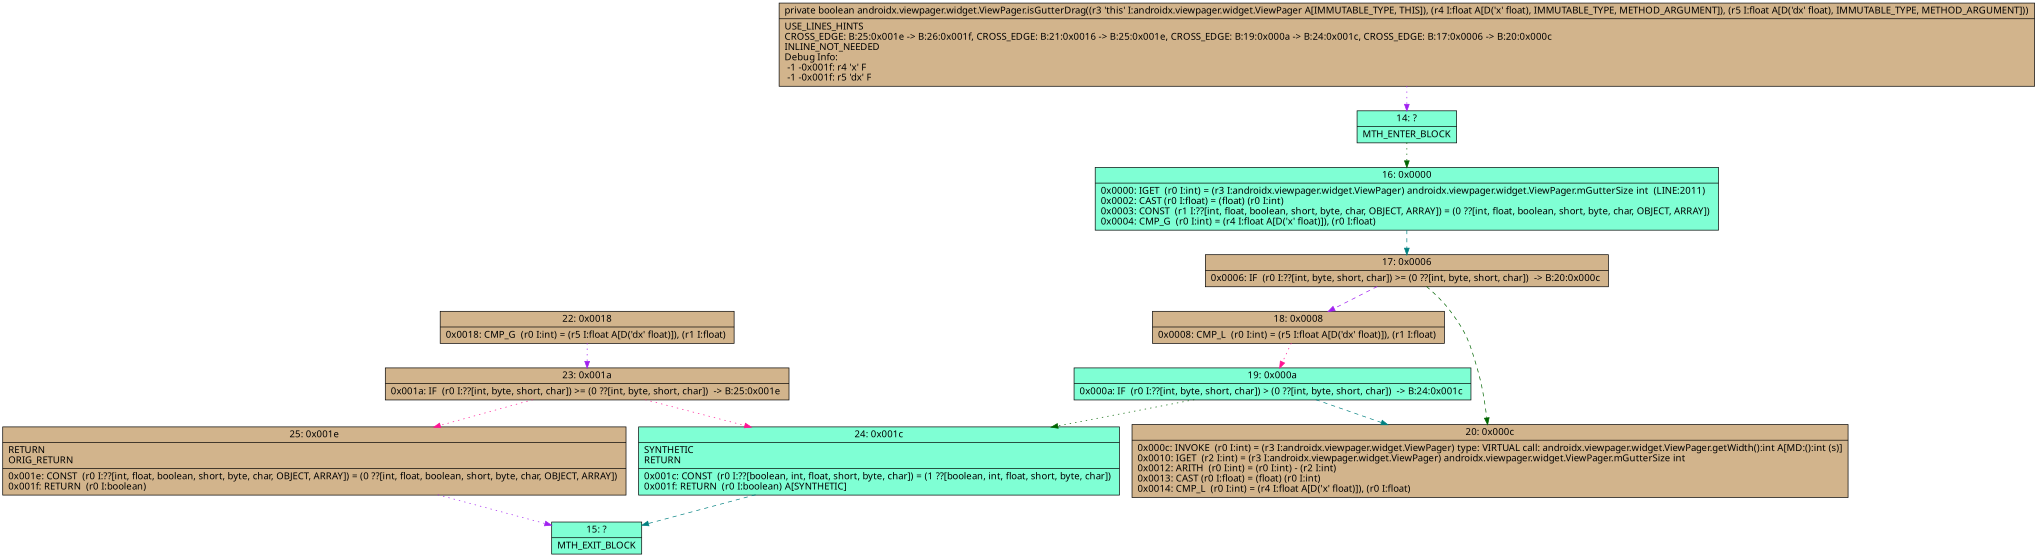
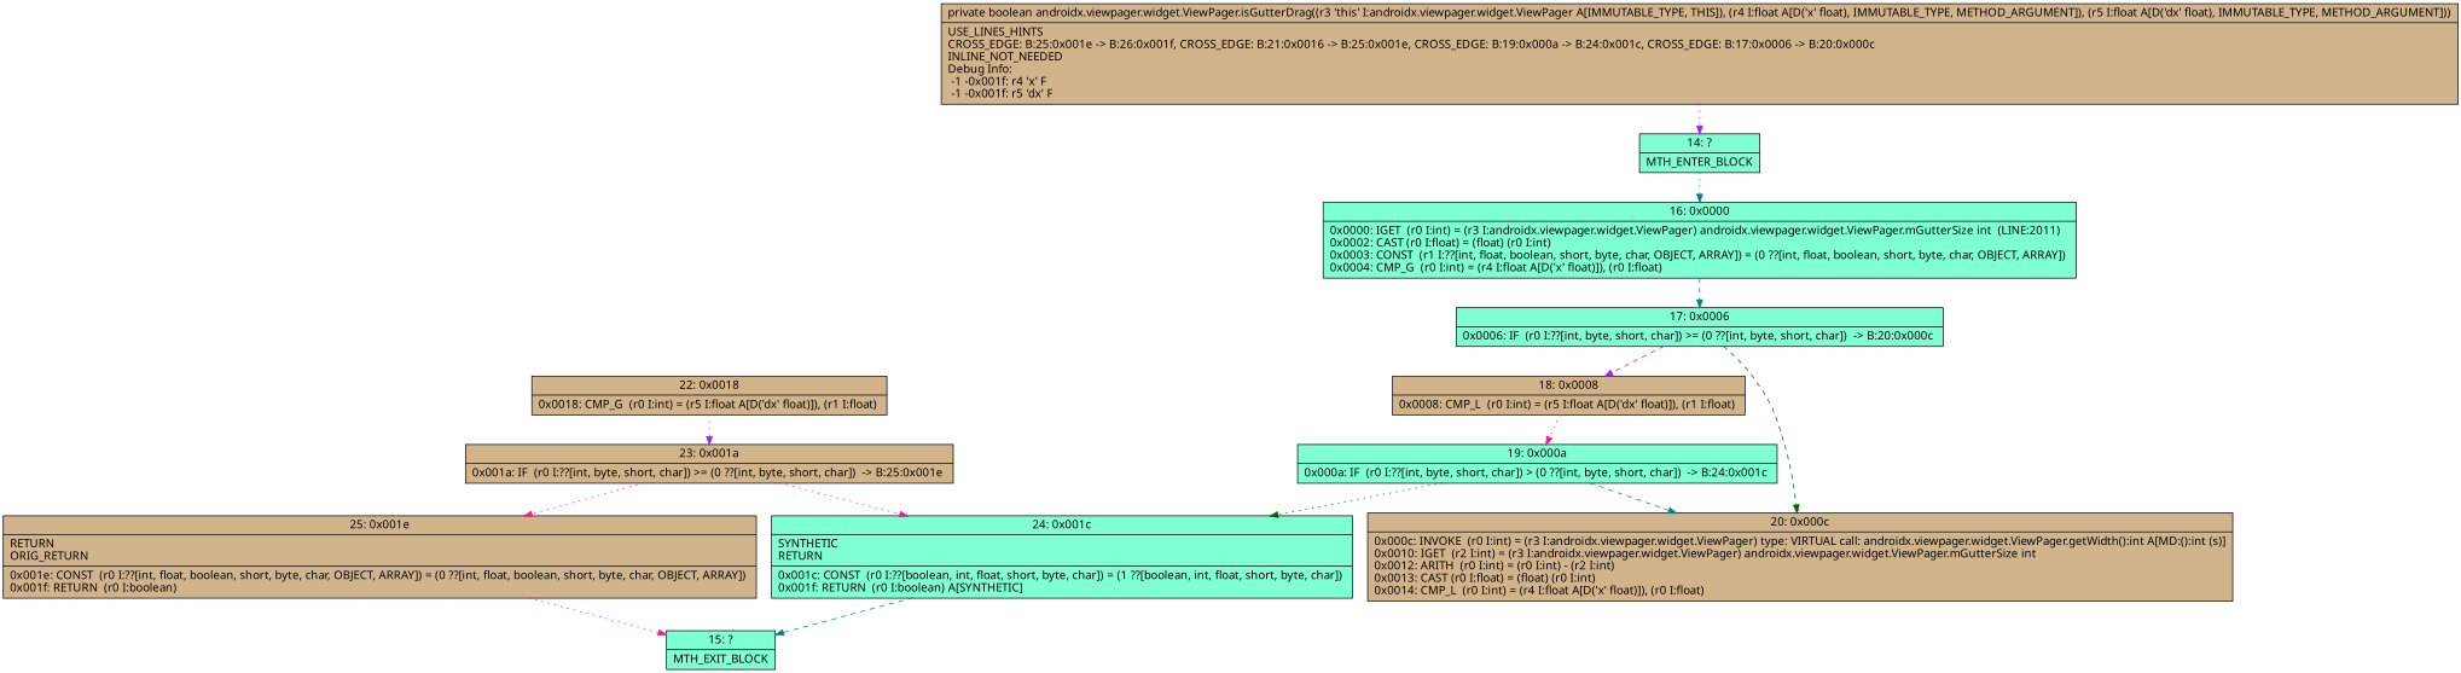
  digraph {
    fontname="Noto Sans"
    node [fillcolor=tan fontname="Noto Sans" shape=record style=filled]
    edge [color=purple fontname="Noto Sans" style=dotted]
    n1 [fillcolor=aquamarine label="{14\:\ ?|MTH_ENTER_BLOCK\l}"]
    n2 [fillcolor=aquamarine label="{16\:\ 0x0000|0x0000: IGET  (r0 I:int) = (r3 I:androidx.viewpager.widget.ViewPager) androidx.viewpager.widget.ViewPager.mGutterSize int  (LINE:2011)\l0x0002: CAST (r0 I:float) = (float) (r0 I:int) \l0x0003: CONST  (r1 I:??[int, float, boolean, short, byte, char, OBJECT, ARRAY]) = (0 ??[int, float, boolean, short, byte, char, OBJECT, ARRAY]) \l0x0004: CMP_G  (r0 I:int) = (r4 I:float A[D('x' float)]), (r0 I:float) \l}"]
-   n3 [label="{17\:\ 0x0006|0x0006: IF  (r0 I:??[int, byte, short, char]) \>= (0 ??[int, byte, short, char])  \-\> B:20:0x000c \l}"]
+   n3 [fillcolor=aquamarine label="{17\:\ 0x0006|0x0006: IF  (r0 I:??[int, byte, short, char]) \>= (0 ??[int, byte, short, char])  \-\> B:20:0x000c \l}"]
    n4 [label="{18\:\ 0x0008|0x0008: CMP_L  (r0 I:int) = (r5 I:float A[D('dx' float)]), (r1 I:float) \l}"]
    n5 [label="{20\:\ 0x000c|0x000c: INVOKE  (r0 I:int) = (r3 I:androidx.viewpager.widget.ViewPager) type: VIRTUAL call: androidx.viewpager.widget.ViewPager.getWidth():int A[MD:():int (s)]\l0x0010: IGET  (r2 I:int) = (r3 I:androidx.viewpager.widget.ViewPager) androidx.viewpager.widget.ViewPager.mGutterSize int \l0x0012: ARITH  (r0 I:int) = (r0 I:int) \- (r2 I:int) \l0x0013: CAST (r0 I:float) = (float) (r0 I:int) \l0x0014: CMP_L  (r0 I:int) = (r4 I:float A[D('x' float)]), (r0 I:float) \l}"]
    n6 [fillcolor=aquamarine label="{19\:\ 0x000a|0x000a: IF  (r0 I:??[int, byte, short, char]) \> (0 ??[int, byte, short, char])  \-\> B:24:0x001c \l}"]
    n7 [fillcolor=aquamarine label="{24\:\ 0x001c|SYNTHETIC\lRETURN\l|0x001c: CONST  (r0 I:??[boolean, int, float, short, byte, char]) = (1 ??[boolean, int, float, short, byte, char]) \l0x001f: RETURN  (r0 I:boolean) A[SYNTHETIC]\l}"]
    n8 [fillcolor=aquamarine label="{15\:\ ?|MTH_EXIT_BLOCK\l}"]
    n9 [label="{22\:\ 0x0018|0x0018: CMP_G  (r0 I:int) = (r5 I:float A[D('dx' float)]), (r1 I:float) \l}"]
    n10 [label="{23\:\ 0x001a|0x001a: IF  (r0 I:??[int, byte, short, char]) \>= (0 ??[int, byte, short, char])  \-\> B:25:0x001e \l}"]
    n11 [label="{25\:\ 0x001e|RETURN\lORIG_RETURN\l|0x001e: CONST  (r0 I:??[int, float, boolean, short, byte, char, OBJECT, ARRAY]) = (0 ??[int, float, boolean, short, byte, char, OBJECT, ARRAY]) \l0x001f: RETURN  (r0 I:boolean) \l}"]
    n12 [label="{private boolean androidx.viewpager.widget.ViewPager.isGutterDrag((r3 'this' I:androidx.viewpager.widget.ViewPager A[IMMUTABLE_TYPE, THIS]), (r4 I:float A[D('x' float), IMMUTABLE_TYPE, METHOD_ARGUMENT]), (r5 I:float A[D('dx' float), IMMUTABLE_TYPE, METHOD_ARGUMENT]))  | USE_LINES_HINTS\lCROSS_EDGE: B:25:0x001e \-\> B:26:0x001f, CROSS_EDGE: B:21:0x0016 \-\> B:25:0x001e, CROSS_EDGE: B:19:0x000a \-\> B:24:0x001c, CROSS_EDGE: B:17:0x0006 \-\> B:20:0x000c\lINLINE_NOT_NEEDED\lDebug Info:\l  \-1 \-0x001f: r4 'x' F\l  \-1 \-0x001f: r5 'dx' F\l}"]
-   n1 -> n2 [color=darkgreen]
+   n1 -> n2 [color=teal]
    n2 -> n3 [color=teal style=dashed]
    n3 -> n4 [style=dashed]
    n3 -> n5 [color=darkgreen style=dashed]
    n4 -> n6 [color=deeppink]
    n6 -> n5 [color=teal style=dashed]
    n6 -> n7 [color=darkgreen]
    n7 -> n8 [color=teal style=dashed]
    n9 -> n10
    n10 -> n7 [color=deeppink]
    n10 -> n11 [color=deeppink]
-   n11 -> n8
+   n11 -> n8 [color=deeppink]
    n12 -> n1
  }
